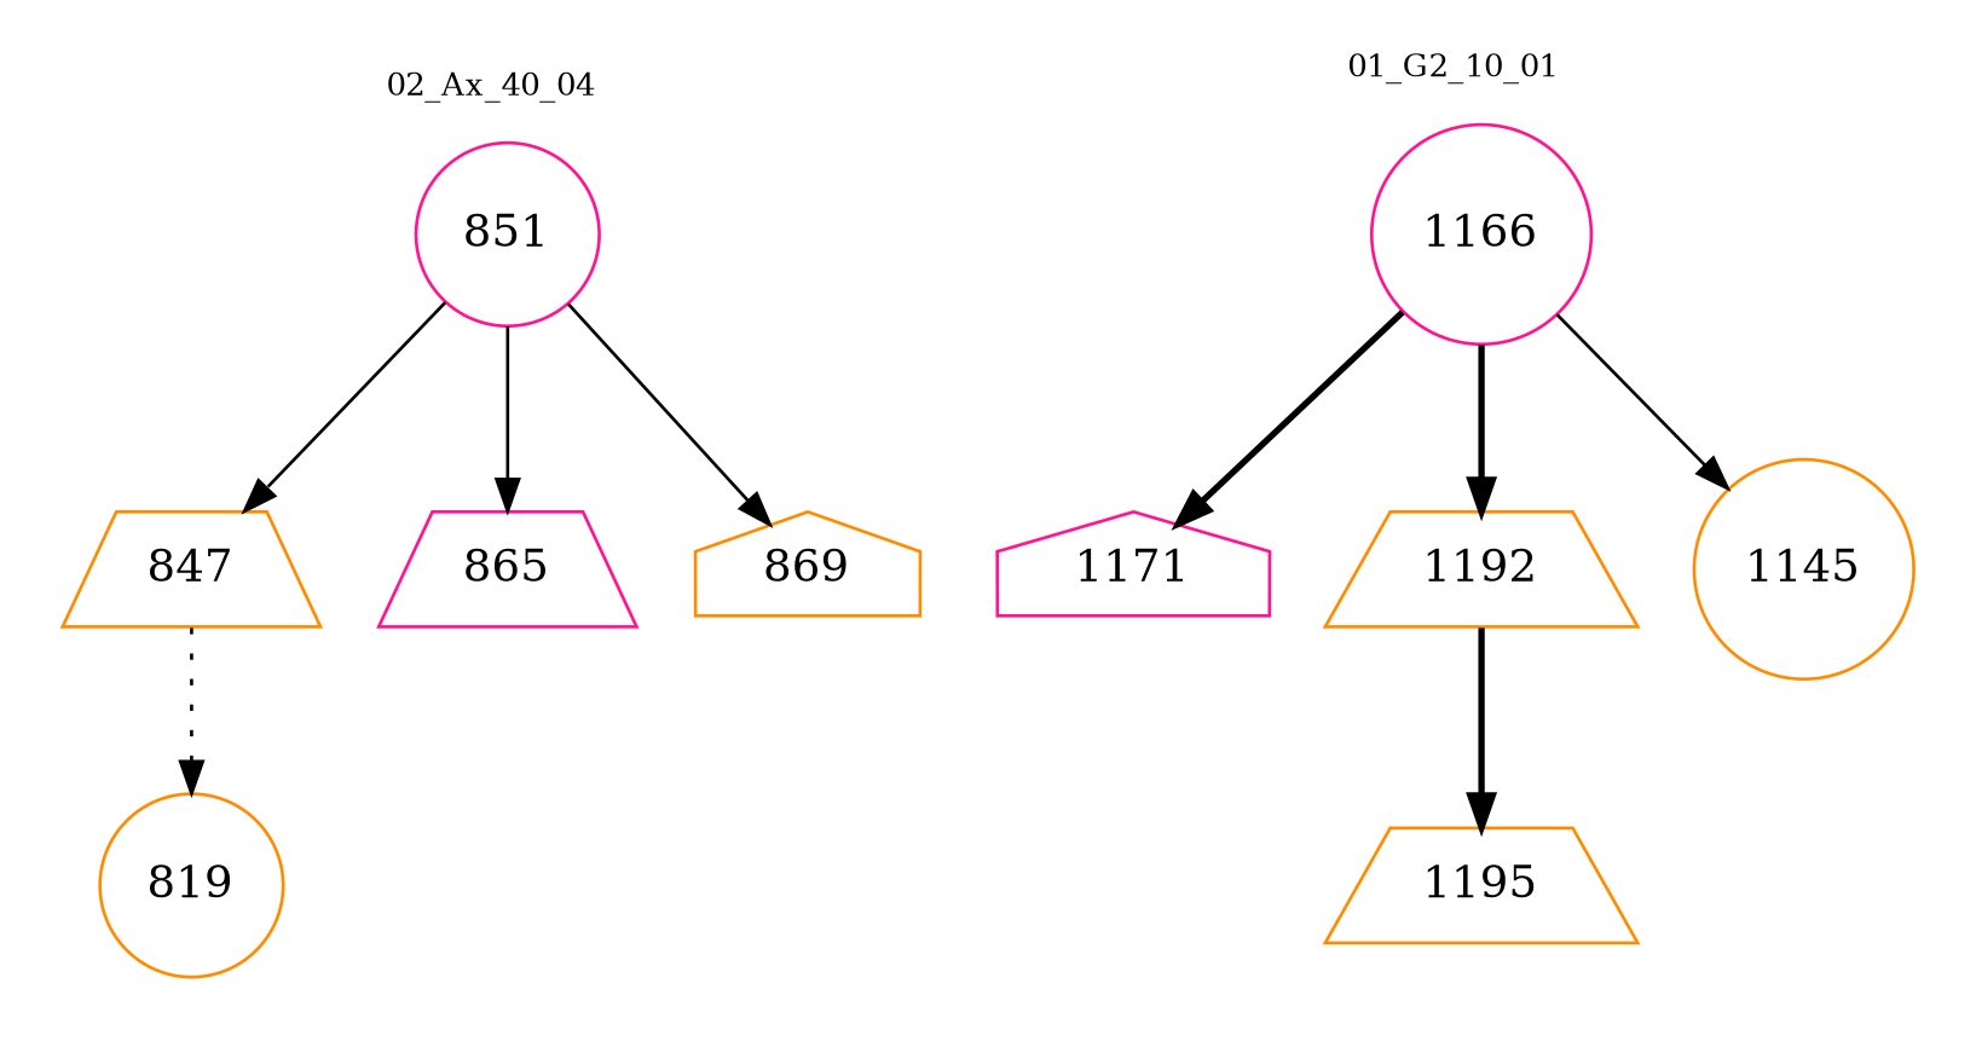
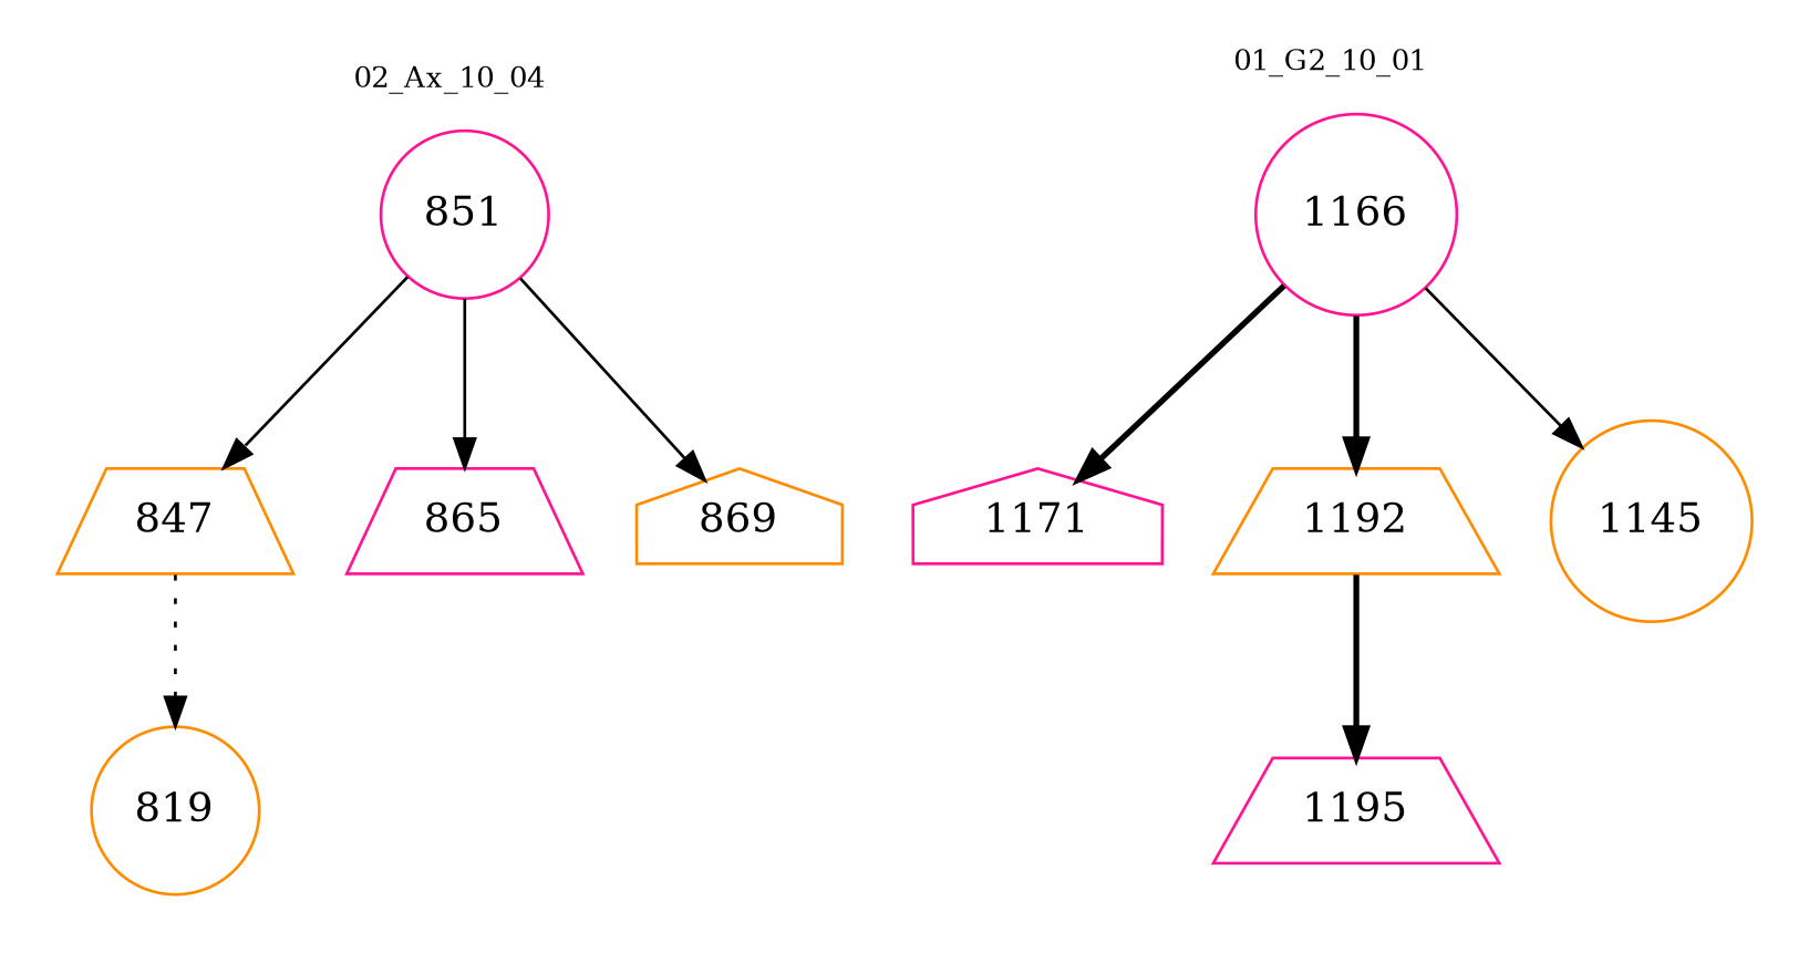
  digraph {
    node [color=darkorange shape=circle]
    edge [color=black style=solid]
    n1 [color=deeppink label=851]
    n2 [label=847 shape=trapezium]
    n3 [color=deeppink label=865 shape=trapezium]
    n4 [label=869 shape=house]
    n5 [label=819]
    n6 [color=deeppink label=1166]
    n7 [color=deeppink label=1171 shape=house]
    n8 [label=1192 shape=trapezium]
    n9 [label=1145]
-   n10 [label=1195 shape=trapezium]
+   n10 [color=deeppink label=1195 shape=trapezium]
    subgraph cluster_1 {
      color=white
      fontsize=10
-     label="02_Ax_40_04"
+     label="02_Ax_10_04"
      n1
      n2
      n3
      n4
      n5
    }
    subgraph cluster_2 {
      color=white
      fontsize=10
      label="01_G2_10_01"
      n6
      n7
      n8
      n9
      n10
    }
    n1 -> n2
    n1 -> n3
    n1 -> n4
    n2 -> n5 [style=dotted]
    n6 -> n7 [style=bold]
    n6 -> n8 [style=bold]
    n6 -> n9
    n8 -> n10 [style=bold]
  }
